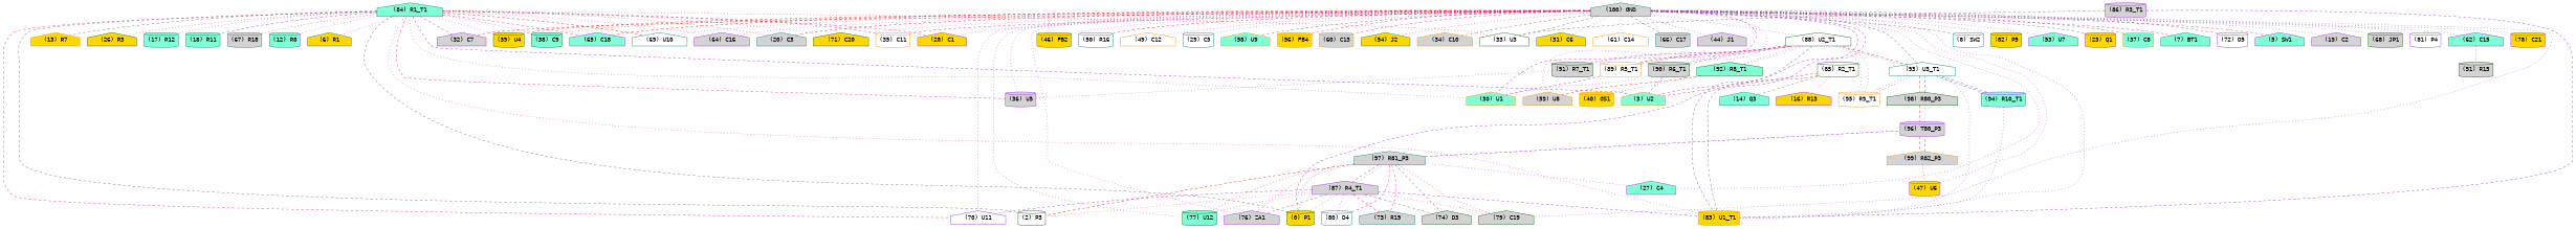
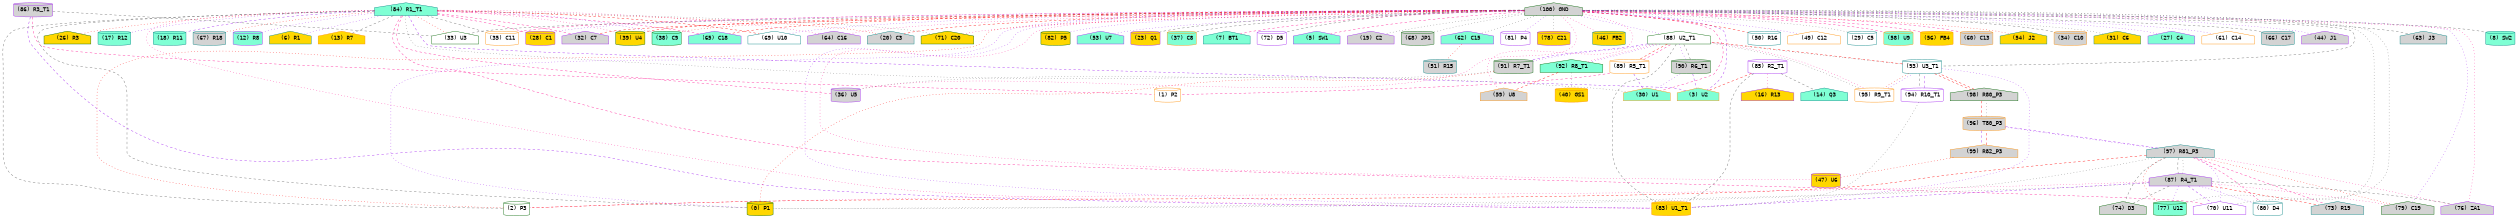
  graph {
    fontname="DejaVu Sans Mono"
    node [color=purple fillcolor=lightgrey fontname="DejaVu Sans Mono" shape=house style=filled]
    edge [color=gray40 fontname="DejaVu Sans Mono" style=dotted]
    n1 [color=teal fillcolor=aquamarine label="(84) R1_T1"]
    n2 [color=darkgreen fillcolor=gold label="(26) R3"]
    n3 [fillcolor=aquamarine label="(65) C18"]
    n4 [color=teal fillcolor=white label="(69) U10"]
    n5 [label="(64) C16"]
    n6 [color=teal fillcolor=aquamarine label="(17) R12" shape=cylinder]
    n7 [color=teal fillcolor=aquamarine label="(18) R11" shape=cylinder]
    n8 [color=teal label="(20) C3"]
    n9 [color=teal label="(67) R18" shape=cylinder]
    n10 [fillcolor=white label="(70) U11"]
    n11 [color=darkgreen fillcolor=gold label="(71) C20"]
    n12 [color=darkorange fillcolor=white label="(35) C11" shape=cylinder]
    n13 [color=darkorange fillcolor=aquamarine label="(3) U2"]
    n14 [color=darkgreen fillcolor=white label="(33) U3"]
    n15 [fillcolor=aquamarine label="(12) R8" shape=cylinder]
-   n16 [fillcolor=gold label="(28) C1"]
+   n16 [fillcolor=gold label="(28) C1" shape=cylinder]
    n17 [color=darkorange fillcolor=aquamarine label="(30) U1"]
    n18 [label="(32) C7"]
    n19 [color=darkgreen fillcolor=white label="(2) P3" shape=cylinder]
    n20 [color=darkgreen fillcolor=gold label="(39) U4" shape=cylinder]
    n21 [color=teal fillcolor=gold label="(6) R1"]
    n22 [color=darkgreen fillcolor=aquamarine label="(38) C9" shape=cylinder]
    n23 [color=darkorange fillcolor=gold label="(13) R7"]
    n24 [color=darkgreen fillcolor=gold label="(0) P1" shape=cylinder]
    n25 [label="(36) U5" shape=cylinder]
    n26 [color=darkorange fillcolor=gold label="(83) U1_T1" shape=cylinder]
-   n28 [color=darkgreen fillcolor=white label="(85) R2_T1" shape=cylinder]
+   n27 [color=teal label="(63) J3"]
+   n28 [fillcolor=white label="(85) R2_T1" shape=cylinder]
    n29 [fillcolor=gold label="(16) R13"]
    n30 [color=teal fillcolor=aquamarine label="(14) Q3"]
    n31 [label="(86) R3_T1" shape=cylinder]
+   n32 [color=darkorange fillcolor=white label="(1) P2" shape=cylinder]
    n33 [label="(87) R4_T1"]
    n34 [color=darkgreen label="(79) C19"]
    n35 [color=teal label="(73) R19"]
    n36 [color=darkgreen fillcolor=aquamarine label="(77) U12" shape=cylinder]
    n37 [label="(76) ZA1"]
    n38 [color=darkgreen label="(74) D3"]
    n39 [color=teal label="(97) R81_P3"]
    n40 [color=teal fillcolor=white label="(80) D4" shape=cylinder]
-   n41 [label="(96) T80_P3" shape=cylinder]
+   n41 [color=darkorange label="(96) T80_P3" shape=cylinder]
    n42 [color=darkgreen label="(98) R80_P3"]
    n43 [color=darkorange label="(99) R82_P3"]
    n44 [color=darkgreen fillcolor=white label="(88) U2_T1"]
    n45 [color=darkgreen label="(91) R7_T1" shape=cylinder]
    n46 [color=darkgreen fillcolor=aquamarine label="(92) R8_T1"]
    n47 [color=darkorange fillcolor=white label="(89) R5_T1" shape=cylinder]
    n48 [color=darkgreen label="(90) R6_T1" shape=cylinder]
-   n49 [color=teal fillcolor=white label="(93) U3_T1"]
+   n49 [color=teal fillcolor=white label="(93) U3_T1" shape=cylinder]
    n50 [color=darkorange fillcolor=white label="(95) R9_T1" shape=cylinder]
    n51 [color=darkorange label="(59) U8"]
    n52 [color=darkorange fillcolor=gold label="(40) GS1" shape=cylinder]
-   n53 [fillcolor=aquamarine label="(94) R10_T1" shape=cylinder]
+   n53 [fillcolor=white label="(94) R10_T1" shape=cylinder]
    n54 [fillcolor=gold label="(47) U6" shape=cylinder]
-   n55 [color=teal label="(100) GND"]
-   n56 [color=teal fillcolor=white label="(8) SW2" shape=cylinder]
+   n55 [color=darkgreen label="(100) GND"]
+   n56 [color=teal fillcolor=aquamarine label="(8) SW2" shape=cylinder]
    n57 [color=darkgreen fillcolor=gold label="(82) P5" shape=cylinder]
    n58 [fillcolor=aquamarine label="(53) U7"]
    n59 [fillcolor=gold label="(23) Q1" shape=cylinder]
    n60 [color=darkorange fillcolor=aquamarine label="(37) C8" shape=cylinder]
    n61 [color=teal fillcolor=aquamarine label="(7) BT1"]
    n62 [fillcolor=white label="(72) D5" shape=cylinder]
    n63 [fillcolor=aquamarine label="(5) SW1"]
    n64 [label="(19) C2"]
    n65 [color=darkgreen label="(68) JP1" shape=cylinder]
    n66 [fillcolor=white label="(81) P4" shape=cylinder]
    n67 [fillcolor=gold label="(78) C21" shape=cylinder]
    n68 [fillcolor=aquamarine label="(62) C15"]
    n69 [color=teal fillcolor=gold label="(46) FB2" shape=cylinder]
    n70 [color=teal fillcolor=white label="(50) R16" shape=cylinder]
    n71 [color=darkorange fillcolor=white label="(49) C12"]
    n72 [color=teal fillcolor=white label="(29) C5" shape=cylinder]
-   n73 [color=darkorange fillcolor=aquamarine label="(58) U9"]
+   n73 [color=darkorange fillcolor=aquamarine label="(58) U9" shape=cylinder]
    n74 [color=darkorange fillcolor=gold label="(56) FB4" shape=cylinder]
    n75 [color=darkorange label="(60) C13" shape=cylinder]
    n76 [color=teal fillcolor=gold label="(54) J2"]
-   n77 [color=darkorange label="(34) C10"]
+   n77 [color=darkorange label="(34) C10" shape=cylinder]
    n78 [color=teal fillcolor=gold label="(31) C6"]
    n79 [fillcolor=aquamarine label="(27) C4"]
    n80 [color=darkorange fillcolor=white label="(61) C14"]
    n81 [color=teal label="(66) C17" shape=cylinder]
    n82 [label="(44) J1"]
-   n83 [color=darkgreen label="(51) R15" shape=cylinder]
+   n83 [color=teal label="(51) R15" shape=cylinder]
    n1 -- n2 [color=red]
    n1 -- n3 [color=deeppink style=dashed]
    n1 -- n4 [color=red style=dashed]
    n1 -- n5 [color=deeppink]
    n1 -- n6 [color=purple]
    n1 -- n7 [color=purple style=dashed]
    n1 -- n8 [color=red]
    n1 -- n9 [color=red]
    n1 -- n10 [color=deeppink style=dashed]
    n1 -- n11
    n1 -- n12 [style=dashed]
    n1 -- n13 [color=purple style=dashed]
    n1 -- n14 [color=red]
    n1 -- n15 [color=purple]
    n1 -- n16 [color=deeppink style=dashed]
    n1 -- n17
    n1 -- n18 [color=deeppink style=dashed]
    n1 -- n19 [style=dashed]
    n1 -- n20 [color=deeppink]
    n1 -- n21 [color=purple]
    n1 -- n22 [color=purple]
    n1 -- n23 [style=dashed]
    n1 -- n24 [style=dashed]
    n1 -- n25 [color=deeppink style=dashed]
    n1 -- n26 [color=deeppink]
    n28 -- n13 [color=red style=dashed]
    n28 -- n26 [style=dashed]
    n28 -- n29 [color=deeppink]
    n28 -- n30 [style=dashed]
    n31 -- n14 [style=dashed]
    n31 -- n26 [color=purple style=dashed]
+   n31 -- n32 [color=deeppink style=dashed]
    n33 -- n10 [color=purple style=dashed]
    n33 -- n19 [color=deeppink]
    n33 -- n24
    n33 -- n26 [color=purple style=dashed]
    n33 -- n34 [color=deeppink]
    n33 -- n35 [color=red style=dashed]
    n33 -- n36 [color=purple]
    n33 -- n37 [style=dashed]
    n33 -- n38 [style=dashed]
    n33 -- n39
    n33 -- n40 [color=purple]
-   n39 -- n79 [color=purple]
+   n39 -- n10 [color=purple]
    n39 -- n19 [color=red style=dashed]
    n39 -- n24
    n39 -- n33 [style=dashed]
    n39 -- n34 [color=red]
    n39 -- n35 [color=deeppink style=dashed]
    n39 -- n36 [color=red]
    n39 -- n37 [color=deeppink]
    n39 -- n38 [style=dashed]
    n39 -- n40 [color=deeppink style=dashed]
    n39 -- n41 [color=purple style=dashed]
    n41 -- n39 [color=purple]
    n41 -- n42
    n41 -- n43 [color=purple style=dashed]
    n42 -- n41 [color=red style=dashed]
    n42 -- n49 [color=red style=dashed]
    n43 -- n41 [color=red style=dashed]
    n43 -- n54 [color=red]
    n44 -- n26 [style=dashed]
    n44 -- n45 [color=purple style=dashed]
    n44 -- n46 [color=deeppink]
    n44 -- n47 [color=red style=dashed]
    n44 -- n48 [color=purple]
    n44 -- n49
    n44 -- n50
+   n45 -- n24 [color=red]
    n45 -- n25
    n45 -- n44 [color=purple]
    n46 -- n44 [color=purple]
    n46 -- n51 [color=red style=dashed]
    n46 -- n52
    n47 -- n17 [color=purple style=dashed]
+   n47 -- n32 [color=deeppink style=dashed]
    n47 -- n44 [color=deeppink style=dashed]
    n48 -- n13 [color=purple style=dashed]
    n48 -- n17 [color=purple]
    n48 -- n44 [style=dashed]
    n49 -- n26 [color=purple]
    n49 -- n42 [color=red style=dashed]
    n49 -- n44 [color=red style=dashed]
    n49 -- n50 [color=red]
    n49 -- n53 [style=dashed]
    n50 -- n44 [color=deeppink]
    n50 -- n49 [color=purple]
    n53 -- n26
    n53 -- n49 [color=purple style=dashed]
    n55 -- n3 [color=red style=dashed]
    n55 -- n4 [color=purple]
    n55 -- n5 [color=deeppink]
    n55 -- n8 [color=red style=dashed]
    n55 -- n10
    n55 -- n11 [color=deeppink]
    n55 -- n12 [color=deeppink style=dashed]
    n55 -- n13 [color=purple style=dashed]
    n55 -- n14 [style=dashed]
    n55 -- n16 [color=purple]
    n55 -- n17 [color=deeppink style=dashed]
    n55 -- n18 [color=red style=dashed]
+   n55 -- n19 [color=red]
    n55 -- n20 [color=red style=dashed]
    n55 -- n22 [color=red]
-   n55 -- n24 [color=purple style=dashed]
+   n55 -- n24 [color=purple]
    n55 -- n25 [color=deeppink]
    n55 -- n26 [color=purple]
+   n55 -- n27 [style=dashed]
    n55 -- n34 [color=purple]
    n55 -- n36
    n55 -- n37 [color=deeppink]
    n55 -- n44 [color=purple]
    n55 -- n49 [style=dashed]
    n55 -- n51 [color=deeppink]
    n55 -- n54 [color=deeppink]
    n55 -- n56 [style=dashed]
    n55 -- n57 [color=purple]
    n55 -- n58 [color=purple]
    n55 -- n59 [style=dashed]
    n55 -- n60 [style=dashed]
    n55 -- n61 [color=deeppink style=dashed]
    n55 -- n62 [style=dashed]
    n55 -- n63 [color=deeppink style=dashed]
    n55 -- n64
    n55 -- n65
    n55 -- n66 [color=purple]
    n55 -- n67
    n55 -- n68
    n55 -- n69 [color=deeppink]
    n55 -- n70 [color=red style=dashed]
    n55 -- n71 [color=purple]
    n55 -- n72
-   n55 -- n73 [style=dashed]
+   n55 -- n73 [color=deeppink style=dashed]
    n55 -- n74 [color=deeppink style=dashed]
    n55 -- n75 [color=deeppink style=dashed]
    n55 -- n76 [color=red]
    n55 -- n77 [style=dashed]
    n55 -- n78
    n55 -- n79 [color=purple]
    n55 -- n80 [color=purple]
    n55 -- n81 [style=dashed]
    n55 -- n82 [color=purple]
    n68 -- n83 [color=red]
  }
